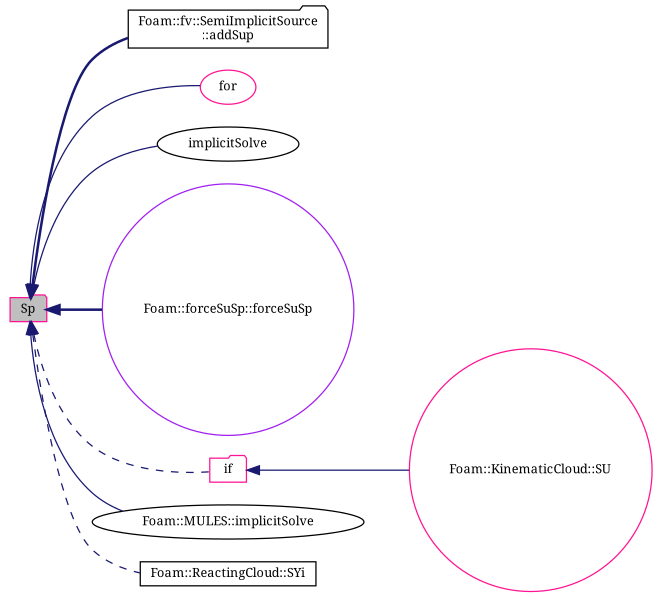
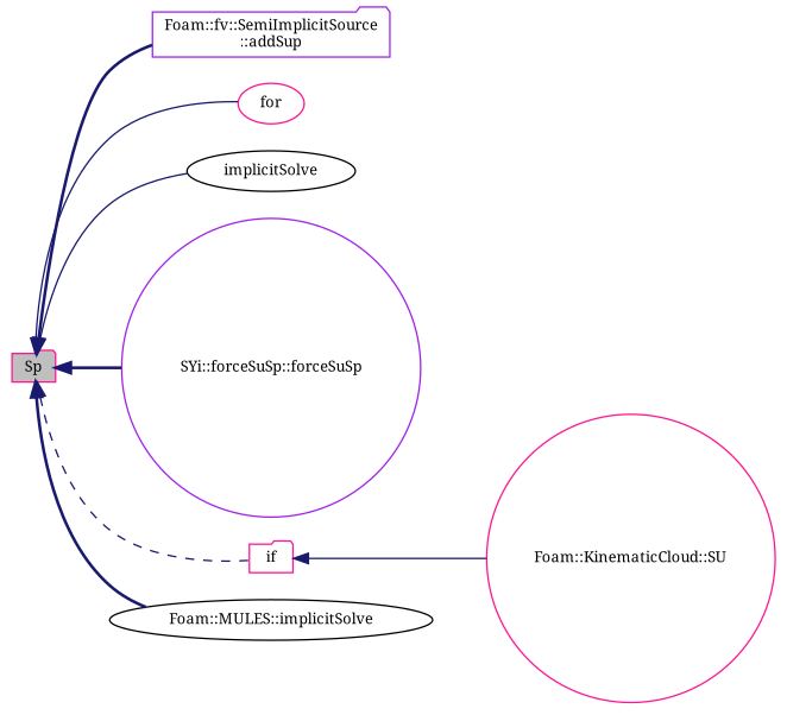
  digraph {
    fontname="Noto Serif"
    rankdir=LR
    node [color=deeppink fontname="Noto Serif" fontsize=10 shape=folder]
    edge [color=midnightblue dir=back fontname="Noto Serif" fontsize=10 labelfontname=FreeSans labelfontsize=10 style=solid]
    n1 [fillcolor=grey75 fontcolor=black height=0.2 label=Sp style=filled width=0.4]
-   n2 [color=black height=0.2 label="Foam::fv::SemiImplicitSource\l::addSup" width=0.4]
+   n2 [color=purple height=0.2 label="Foam::fv::SemiImplicitSource\l::addSup" width=0.4]
    n3 [height=0.2 label=for shape=ellipse width=0.4]
    n4 [color=black height=0.2 label=implicitSolve shape=ellipse width=0.4]
-   n5 [color=purple height=0.2 label="Foam::forceSuSp::forceSuSp" shape=circle width=0.4]
+   n5 [color=purple height=0.2 label="SYi::forceSuSp::forceSuSp" shape=circle width=0.4]
    n6 [height=0.2 label=if width=0.4]
    n7 [color=black height=0.2 label="Foam::MULES::implicitSolve" shape=ellipse width=0.4]
-   n8 [color=black height=0.2 label="Foam::ReactingCloud::SYi" shape=box width=0.4]
    n9 [height=0.2 label="Foam::KinematicCloud::SU" shape=circle width=0.4]
    n1 -> n2 [style=bold]
    n1 -> n3
    n1 -> n4
    n1 -> n5 [style=bold]
    n1 -> n6 [style=dashed]
-   n1 -> n7
-   n1 -> n8 [style=dashed]
+   n1 -> n7 [style=bold]
    n6 -> n9
  }
